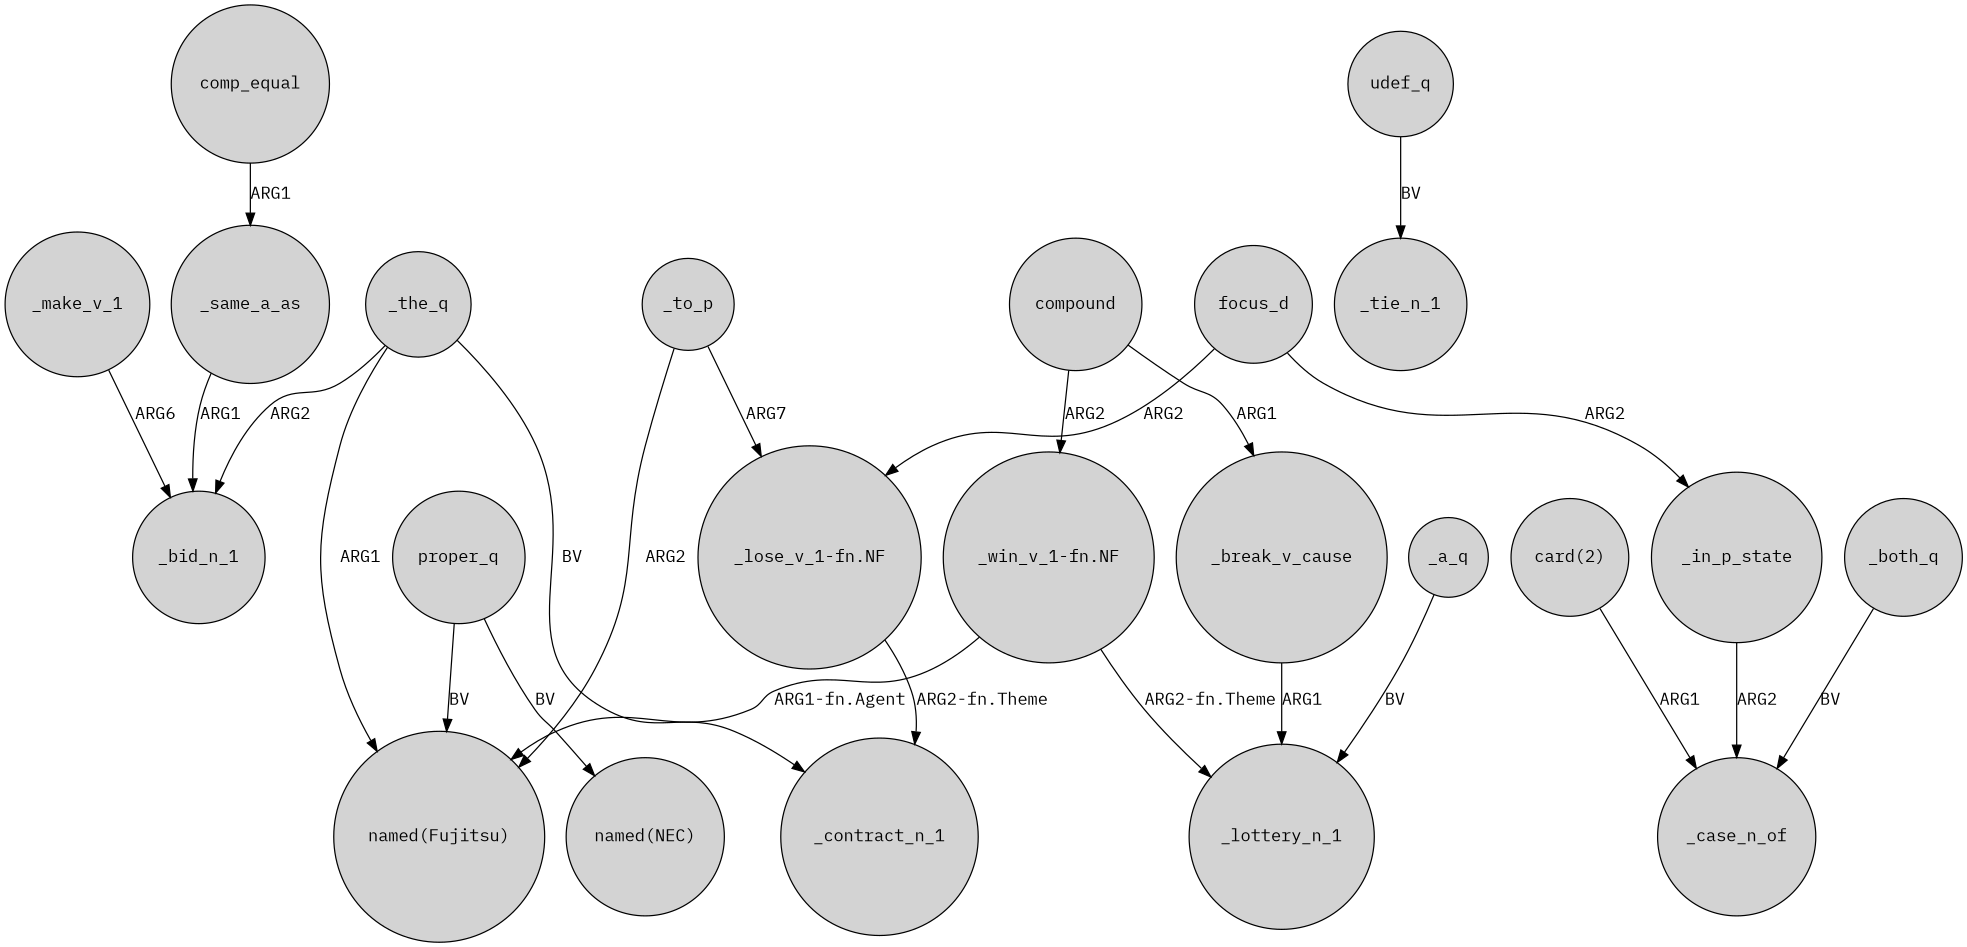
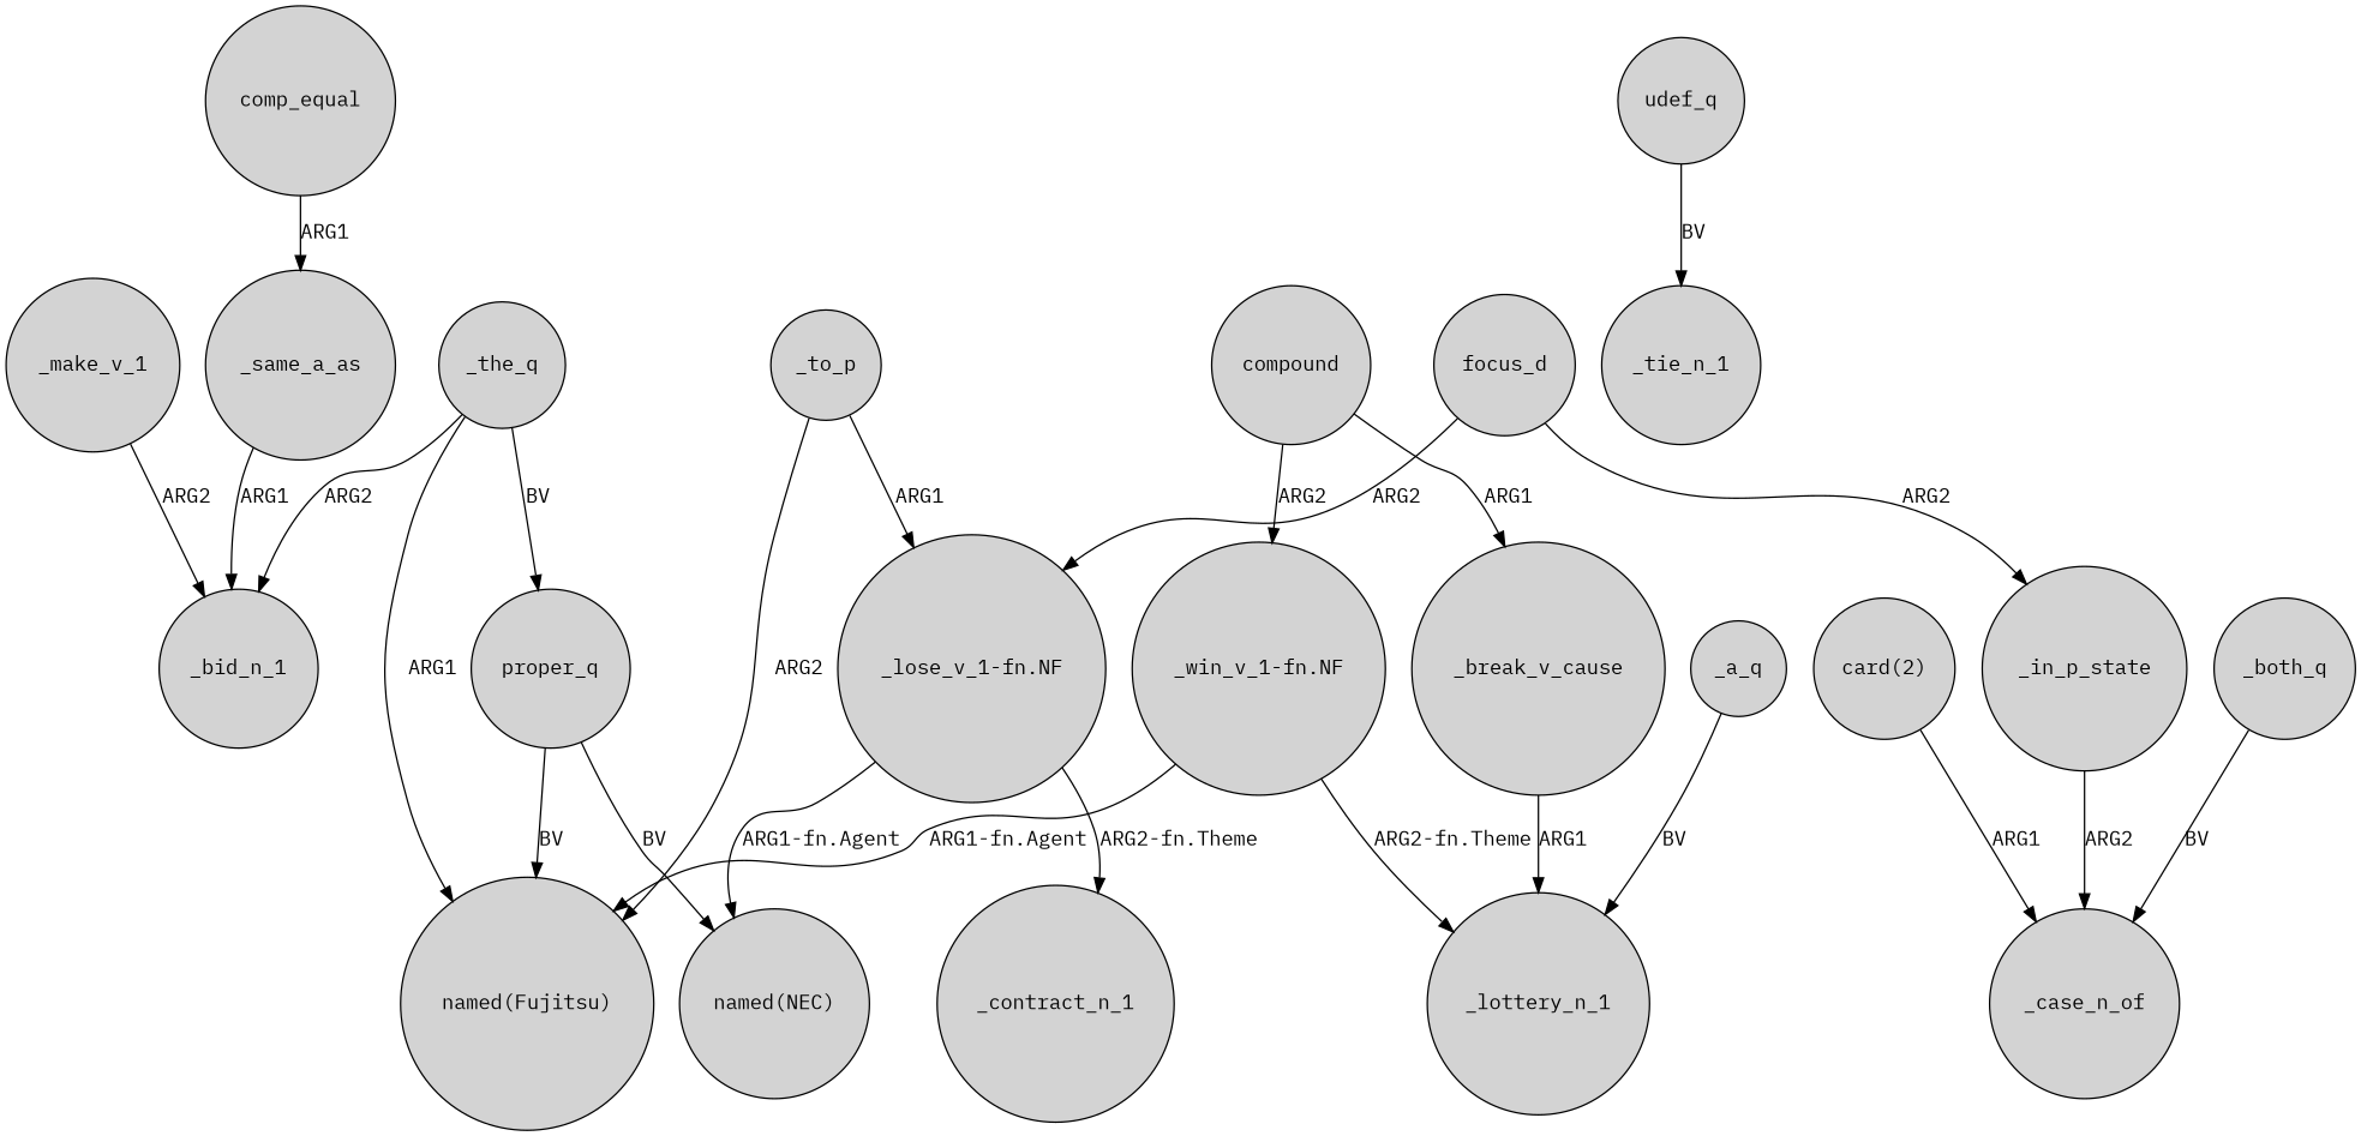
  digraph {
    fontname="IBM Plex Mono"
    node [fontname="IBM Plex Mono" shape=circle style=filled]
    edge [fontname="IBM Plex Mono"]
    _make_v_1
    _bid_n_1
    proper_q
    "named(Fujitsu)"
    "named(NEC)"
    _to_p
    "_lose_v_1-fn.NF"
    _contract_n_1
    focus_d
    _in_p_state
    _case_n_of
    udef_q
    _tie_n_1
    compound
    _break_v_cause
    "_win_v_1-fn.NF"
    _lottery_n_1
    _a_q
    _same_a_as
    _the_q
    comp_equal
    _both_q
    "card(2)"
-   _make_v_1 -> _bid_n_1 [label=ARG6]
+   _make_v_1 -> _bid_n_1 [label=ARG2]
    proper_q -> "named(Fujitsu)" [label=BV]
    proper_q -> "named(NEC)" [label=BV]
    _to_p -> "named(Fujitsu)" [label=ARG2]
-   _to_p -> "_lose_v_1-fn.NF" [label=ARG7]
+   _to_p -> "_lose_v_1-fn.NF" [label=ARG1]
+   "_lose_v_1-fn.NF" -> "named(NEC)" [label="ARG1-fn.Agent"]
    "_lose_v_1-fn.NF" -> _contract_n_1 [label="ARG2-fn.Theme"]
    focus_d -> "_lose_v_1-fn.NF" [label=ARG2]
    focus_d -> _in_p_state [label=ARG2]
    _in_p_state -> _case_n_of [label=ARG2]
    udef_q -> _tie_n_1 [label=BV]
    compound -> _break_v_cause [label=ARG1]
    compound -> "_win_v_1-fn.NF" [label=ARG2]
    _break_v_cause -> _lottery_n_1 [label=ARG1]
    "_win_v_1-fn.NF" -> "named(Fujitsu)" [label="ARG1-fn.Agent"]
    "_win_v_1-fn.NF" -> _lottery_n_1 [label="ARG2-fn.Theme"]
    _a_q -> _lottery_n_1 [label=BV]
    _same_a_as -> _bid_n_1 [label=ARG1]
    _the_q -> _bid_n_1 [label=ARG2]
    _the_q -> "named(Fujitsu)" [label=ARG1]
-   _the_q -> _contract_n_1 [label=BV]
+   _the_q -> proper_q [label=BV]
    comp_equal -> _same_a_as [label=ARG1]
    _both_q -> _case_n_of [label=BV]
    "card(2)" -> _case_n_of [label=ARG1]
  }
